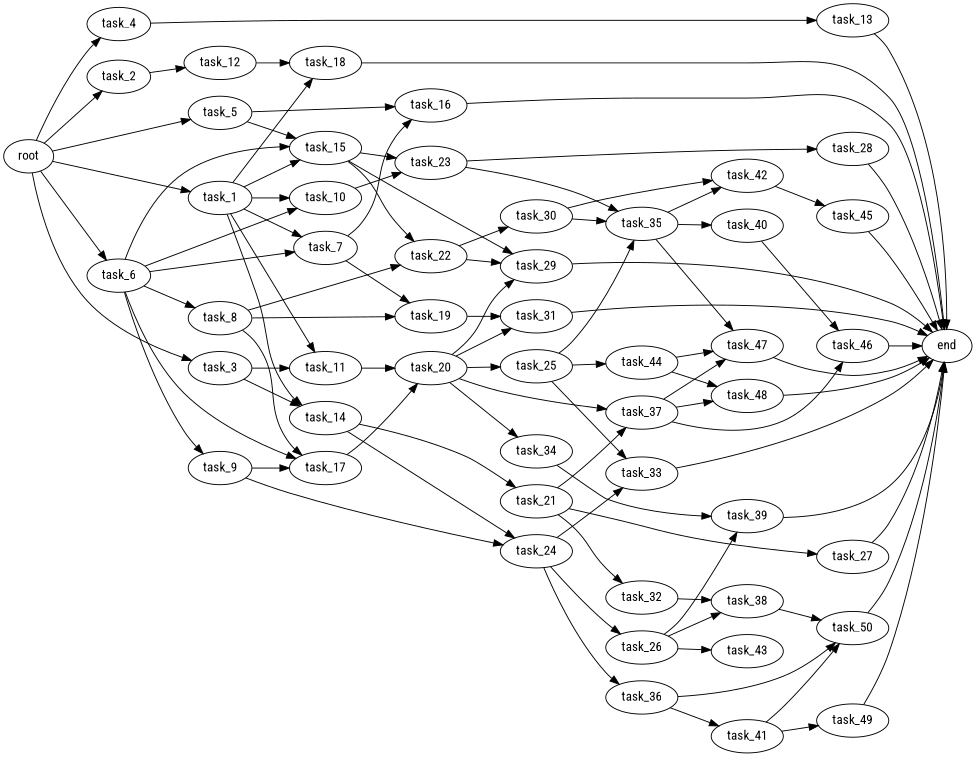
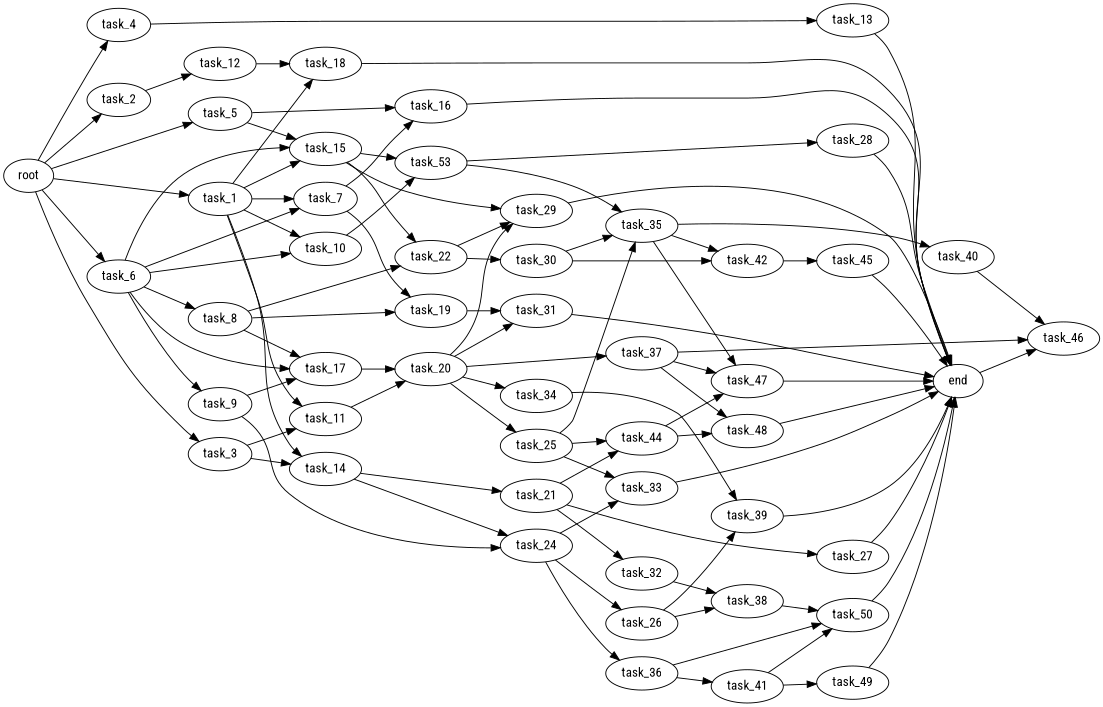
  digraph {
    fontname="Roboto Condensed"
    rankdir=LR
    node [fontname="Roboto Condensed"]
    edge [fontname="Roboto Condensed"]
    root
    task_1
    task_2
    task_3
    task_4
    task_5
    task_6
    task_7
    task_10
    task_11
    task_14
    task_15
    task_18
    task_12
    task_13
    task_16
    task_8
    task_9
    task_17
    task_19
-   task_23
+   task_23 [label=task_53]
    task_20
    task_24
    task_21
    task_22
    task_29
    end
    task_31
    task_30
    task_26
    task_33
    task_36
    task_28
    task_35
    task_25
    task_34
    task_37
    task_27
    task_32
    task_44
    task_39
    task_47
    task_46
    task_48
    task_38
    task_42
    task_40
-   task_43
    task_41
    task_50
    task_45
    task_49
    root -> task_1
    root -> task_2
    root -> task_3
    root -> task_4
    root -> task_5
    root -> task_6
    task_1 -> task_7
    task_1 -> task_10
    task_1 -> task_11
    task_1 -> task_14
    task_1 -> task_15
    task_1 -> task_18
    task_2 -> task_12
    task_3 -> task_11
    task_3 -> task_14
    task_4 -> task_13
    task_5 -> task_15
    task_5 -> task_16
    task_6 -> task_7
    task_6 -> task_10
    task_6 -> task_15
    task_6 -> task_8
    task_6 -> task_9
    task_6 -> task_17
    task_7 -> task_16
    task_7 -> task_19
    task_10 -> task_23
    task_11 -> task_20
    task_14 -> task_24
    task_14 -> task_21
    task_15 -> task_23
    task_15 -> task_22
    task_15 -> task_29
    task_18 -> end
    task_12 -> task_18
    task_13 -> end
    task_16 -> end
    task_8 -> task_17
    task_8 -> task_19
    task_8 -> task_22
    task_9 -> task_17
    task_9 -> task_24
    task_17 -> task_20
    task_19 -> task_31
    task_23 -> task_28
    task_23 -> task_35
    task_20 -> task_29
    task_20 -> task_31
    task_20 -> task_25
    task_20 -> task_34
    task_20 -> task_37
    task_24 -> task_26
    task_24 -> task_33
    task_24 -> task_36
-   task_21 -> task_37
+   task_21 -> task_44
    task_21 -> task_27
    task_21 -> task_32
    task_22 -> task_29
    task_22 -> task_30
    task_29 -> end
    task_31 -> end
    task_30 -> task_35
    task_30 -> task_42
    task_26 -> task_39
    task_26 -> task_38
-   task_26 -> task_43
    task_33 -> end
    task_36 -> task_41
    task_36 -> task_50
    task_28 -> end
    task_35 -> task_47
    task_35 -> task_42
    task_35 -> task_40
    task_25 -> task_33
    task_25 -> task_35
    task_25 -> task_44
    task_34 -> task_39
    task_37 -> task_47
    task_37 -> task_46
    task_37 -> task_48
    task_27 -> end
    task_32 -> task_38
    task_44 -> task_47
    task_44 -> task_48
    task_39 -> end
    task_47 -> end
-   task_46 -> end
+   end -> task_46
    task_48 -> end
    task_38 -> task_50
    task_42 -> task_45
    task_40 -> task_46
    task_41 -> task_50
    task_41 -> task_49
    task_50 -> end
    task_45 -> end
    task_49 -> end
  }
